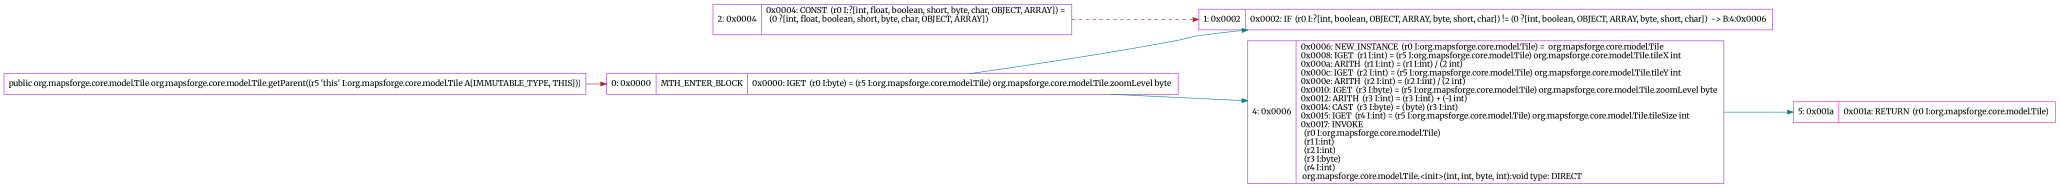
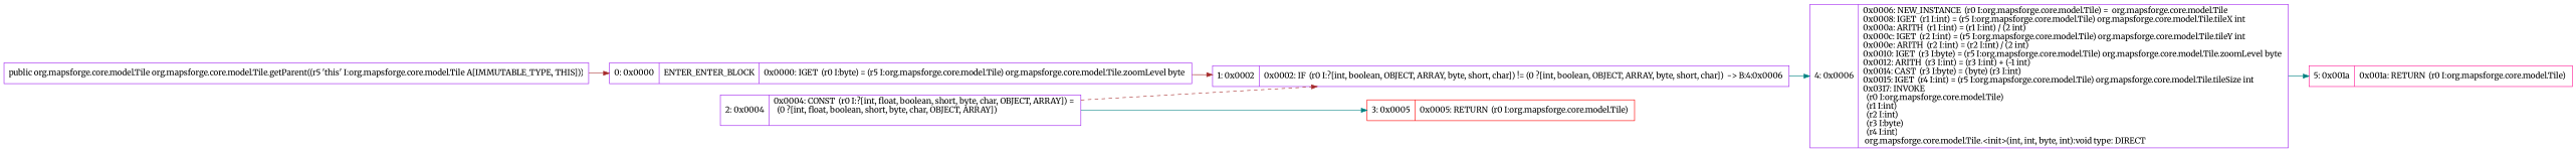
  digraph {
    fontname=Merriweather
    rankdir=LR
    node [color=purple fontname=Merriweather shape=record]
    edge [color=teal fontname=Merriweather]
-   n1 [label="{0\:\ 0x0000|MTH_ENTER_BLOCK\l|0x0000: IGET  (r0 I:byte) = (r5 I:org.mapsforge.core.model.Tile) org.mapsforge.core.model.Tile.zoomLevel byte \l}"]
+   n1 [label="{0\:\ 0x0000|ENTER_ENTER_BLOCK\l|0x0000: IGET  (r0 I:byte) = (r5 I:org.mapsforge.core.model.Tile) org.mapsforge.core.model.Tile.zoomLevel byte \l}"]
    n2 [label="{1\:\ 0x0002|0x0002: IF  (r0 I:?[int, boolean, OBJECT, ARRAY, byte, short, char]) != (0 ?[int, boolean, OBJECT, ARRAY, byte, short, char])  \-\> B:4:0x0006 \l}"]
-   n3 [label="{4\:\ 0x0006|0x0006: NEW_INSTANCE  (r0 I:org.mapsforge.core.model.Tile) =  org.mapsforge.core.model.Tile \l0x0008: IGET  (r1 I:int) = (r5 I:org.mapsforge.core.model.Tile) org.mapsforge.core.model.Tile.tileX int \l0x000a: ARITH  (r1 I:int) = (r1 I:int) \/ (2 int) \l0x000c: IGET  (r2 I:int) = (r5 I:org.mapsforge.core.model.Tile) org.mapsforge.core.model.Tile.tileY int \l0x000e: ARITH  (r2 I:int) = (r2 I:int) \/ (2 int) \l0x0010: IGET  (r3 I:byte) = (r5 I:org.mapsforge.core.model.Tile) org.mapsforge.core.model.Tile.zoomLevel byte \l0x0012: ARITH  (r3 I:int) = (r3 I:int) + (\-1 int) \l0x0014: CAST  (r3 I:byte) = (byte) (r3 I:int) \l0x0015: IGET  (r4 I:int) = (r5 I:org.mapsforge.core.model.Tile) org.mapsforge.core.model.Tile.tileSize int \l0x0017: INVOKE  \l  (r0 I:org.mapsforge.core.model.Tile)\l  (r1 I:int)\l  (r2 I:int)\l  (r3 I:byte)\l  (r4 I:int)\l org.mapsforge.core.model.Tile.\<init\>(int, int, byte, int):void type: DIRECT \l}"]
+   n3 [label="{4\:\ 0x0006|0x0006: NEW_INSTANCE  (r0 I:org.mapsforge.core.model.Tile) =  org.mapsforge.core.model.Tile \l0x0008: IGET  (r1 I:int) = (r5 I:org.mapsforge.core.model.Tile) org.mapsforge.core.model.Tile.tileX int \l0x000a: ARITH  (r1 I:int) = (r1 I:int) \/ (2 int) \l0x000c: IGET  (r2 I:int) = (r5 I:org.mapsforge.core.model.Tile) org.mapsforge.core.model.Tile.tileY int \l0x000e: ARITH  (r2 I:int) = (r2 I:int) \/ (2 int) \l0x0010: IGET  (r3 I:byte) = (r5 I:org.mapsforge.core.model.Tile) org.mapsforge.core.model.Tile.zoomLevel byte \l0x0012: ARITH  (r3 I:int) = (r3 I:int) + (\-1 int) \l0x0014: CAST  (r3 I:byte) = (byte) (r3 I:int) \l0x0015: IGET  (r4 I:int) = (r5 I:org.mapsforge.core.model.Tile) org.mapsforge.core.model.Tile.tileSize int \l0x0317: INVOKE  \l  (r0 I:org.mapsforge.core.model.Tile)\l  (r1 I:int)\l  (r2 I:int)\l  (r3 I:byte)\l  (r4 I:int)\l org.mapsforge.core.model.Tile.\<init\>(int, int, byte, int):void type: DIRECT \l}"]
    n4 [label="{2\:\ 0x0004|0x0004: CONST  (r0 I:?[int, float, boolean, short, byte, char, OBJECT, ARRAY]) = \l  (0 ?[int, float, boolean, short, byte, char, OBJECT, ARRAY])\l \l}"]
+   n5 [color=red label="{3\:\ 0x0005|0x0005: RETURN  (r0 I:org.mapsforge.core.model.Tile) \l}"]
    n6 [color=deeppink label="{5\:\ 0x001a|0x001a: RETURN  (r0 I:org.mapsforge.core.model.Tile) \l}"]
    n7 [label="{public org.mapsforge.core.model.Tile org.mapsforge.core.model.Tile.getParent((r5 'this' I:org.mapsforge.core.model.Tile A[IMMUTABLE_TYPE, THIS])) }"]
-   n1 -> n2
-   n1 -> n3
+   n1 -> n2 [color=brown]
+   n2 -> n3
    n3 -> n6
    n4 -> n2 [color=brown style=dashed]
+   n4 -> n5
    n7 -> n1 [color=brown]
  }
